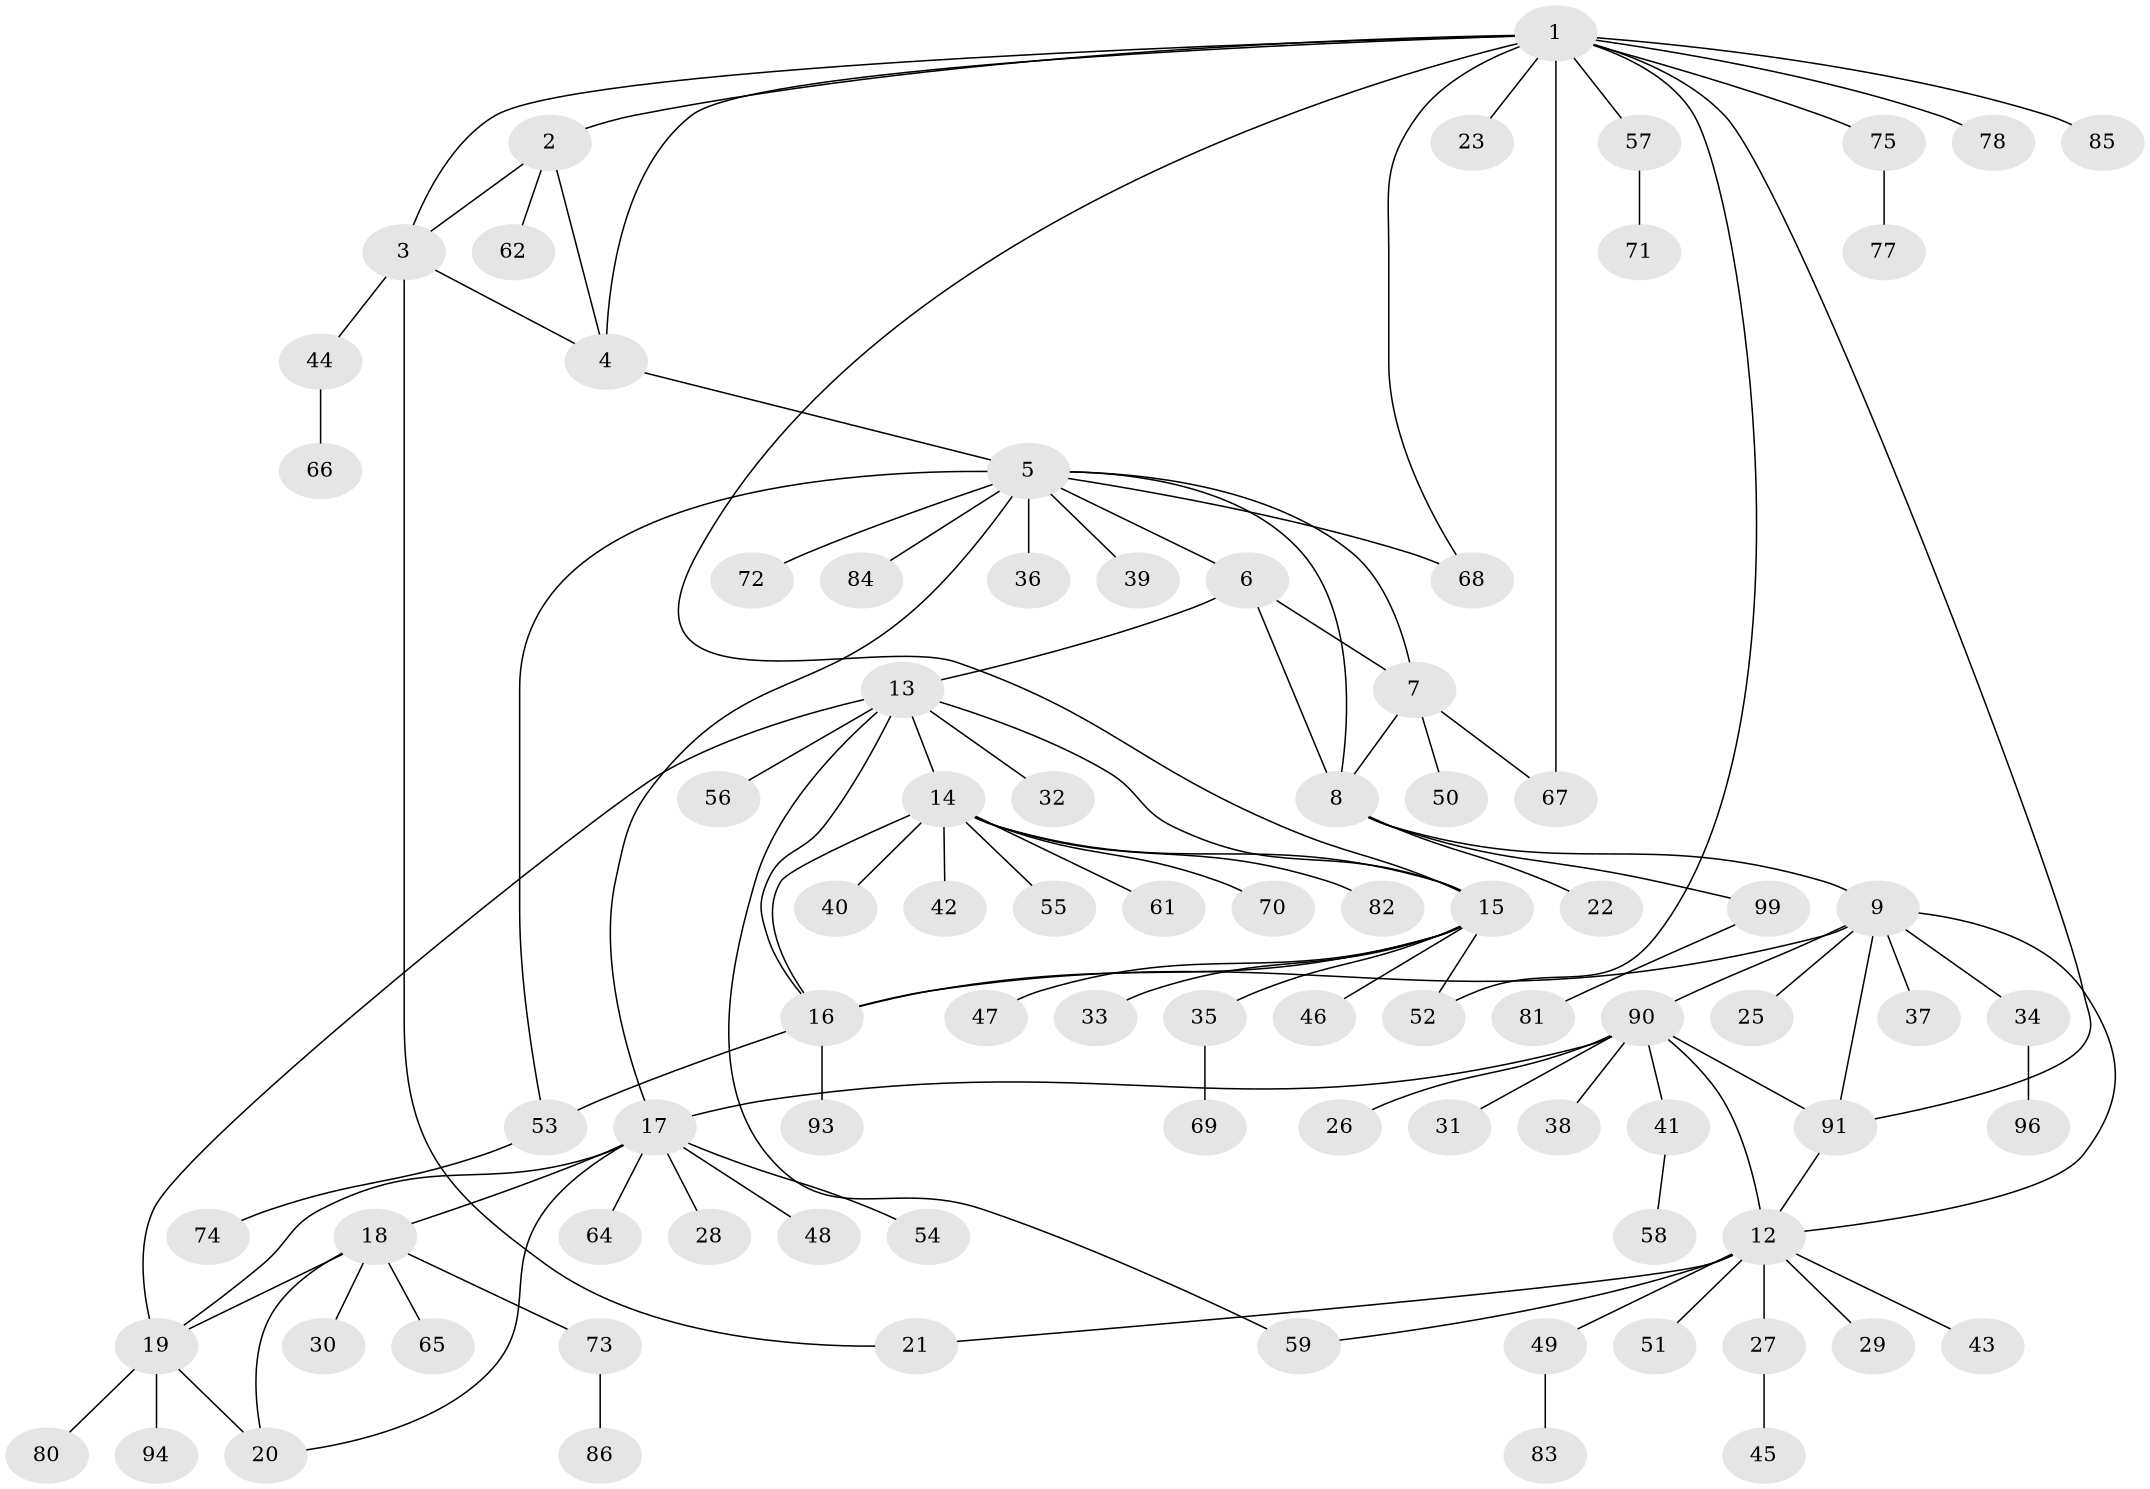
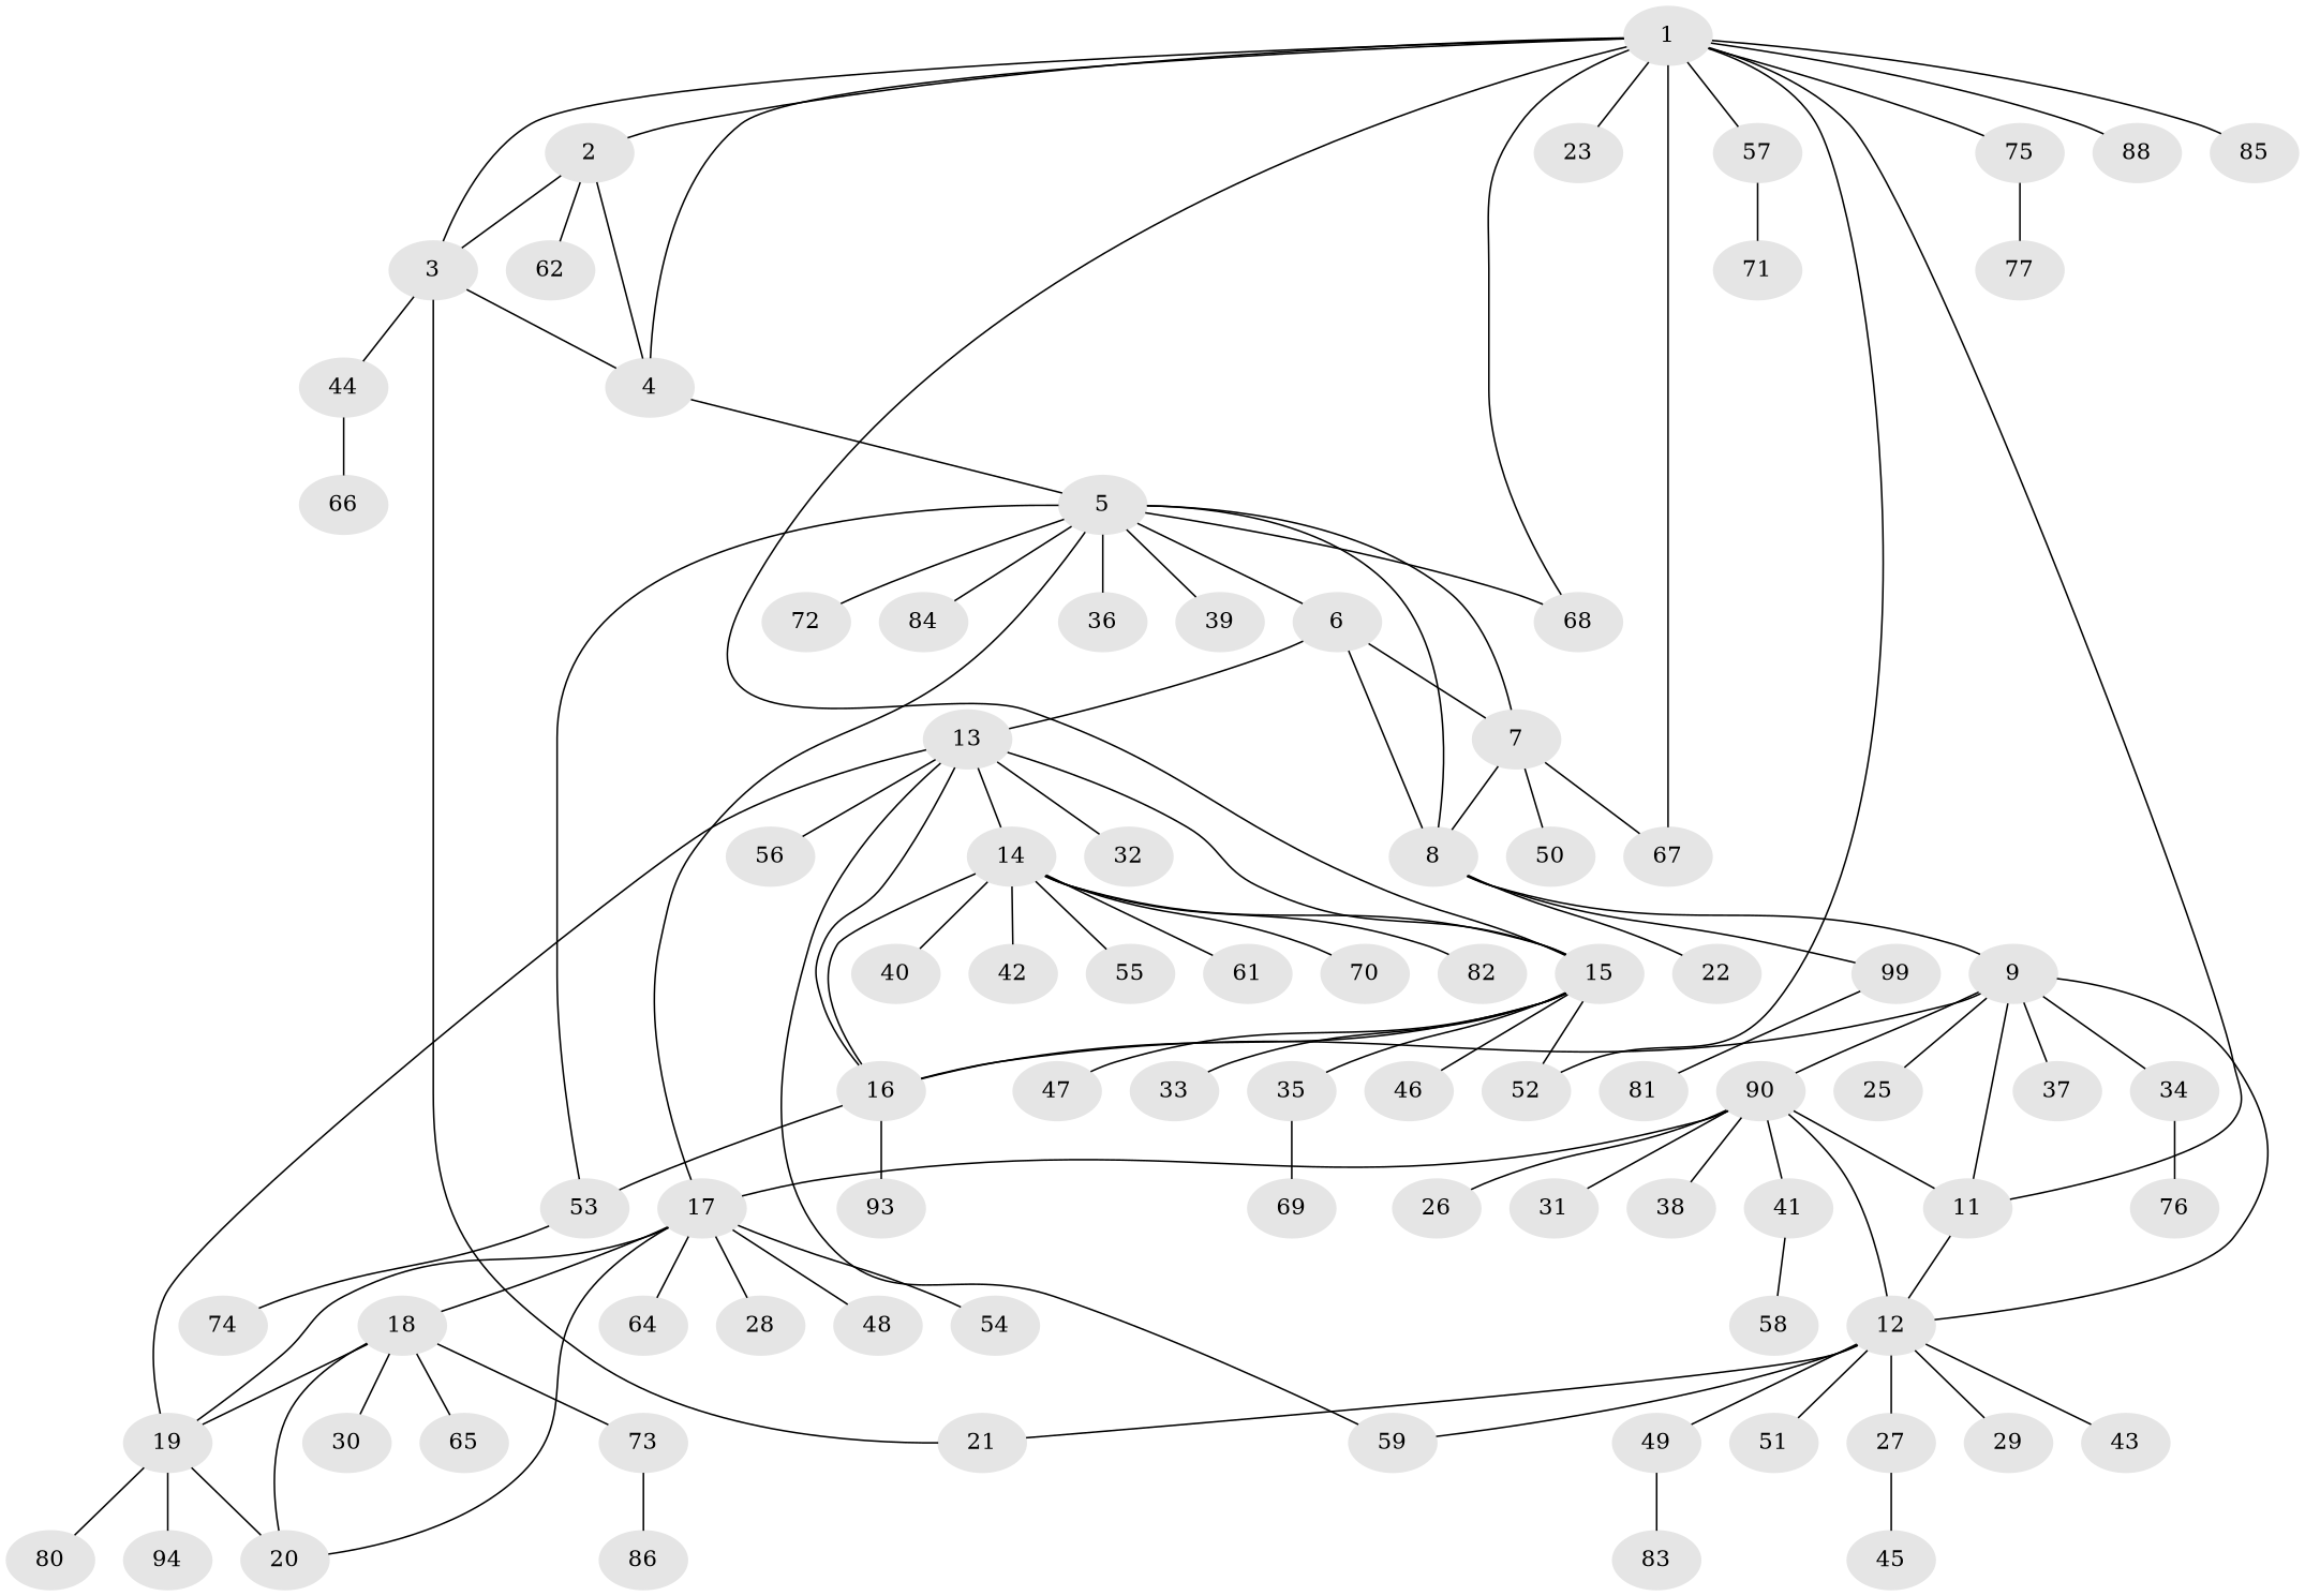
  graph {
    node [color=gray90 style=filled]
    1
    2
    3
    4
-   11 [label=91]
+   11
    15
    23
    52
    57
    67
    68
    75
-   78
+   78 [label=88]
    85
    62
    21
    44
    5
    12
    16
    33
    35
    46
    47
    71
    77
    17
    19
    18
    20
    28
    48
    54
    64
    66
    6
    7
    8
    36
    39
    53
    72
    84
    13
    50
    9
    22
    n48 [label=99]
    74
    59
    14
    32
    56
    n54 [label=90]
    25
    34
    37
    81
    26
    31
    38
    41
    27
    29
    43
    49
    51
    n68 [label=93]
-   76 [label=96]
+   76
    58
    45
    83
    40
    42
    55
    61
    70
    82
    n79 [label=94]
    80
    69
    30
    65
    73
    86
    1 -- 2
    1 -- 3
    1 -- 4
    1 -- 11
    1 -- 15
    1 -- 23
    1 -- 52
    1 -- 57
    1 -- 67
    1 -- 68
    1 -- 75
    1 -- 78
    1 -- 85
    2 -- 3
    2 -- 4
    2 -- 62
    3 -- 4
    3 -- 21
    3 -- 44
    4 -- 5
    11 -- 12
    15 -- 52
    15 -- 16
    15 -- 33
    15 -- 35
    15 -- 46
    15 -- 47
    57 -- 71
    75 -- 77
    44 -- 66
    5 -- 68
    5 -- 17
    5 -- 6
    5 -- 7
    5 -- 8
    5 -- 36
    5 -- 39
    5 -- 53
    5 -- 72
    5 -- 84
    12 -- 21
    12 -- 59
    12 -- 27
    12 -- 29
    12 -- 43
    12 -- 49
    12 -- 51
    16 -- 53
    16 -- n68
    35 -- 69
    17 -- 19
    17 -- 18
    17 -- 20
    17 -- 28
    17 -- 48
    17 -- 54
    17 -- 64
    19 -- 20
    19 -- n79
    19 -- 80
    18 -- 19
    18 -- 20
    18 -- 30
    18 -- 65
    18 -- 73
    6 -- 7
    6 -- 8
    6 -- 13
    7 -- 67
    7 -- 8
    7 -- 50
    8 -- 9
    8 -- 22
    8 -- n48
    53 -- 74
    13 -- 15
    13 -- 16
    13 -- 19
    13 -- 59
    13 -- 14
    13 -- 32
    13 -- 56
    9 -- 11
    9 -- 12
    9 -- 16
    9 -- n54
    9 -- 25
    9 -- 34
    9 -- 37
    n48 -- 81
    14 -- 15
    14 -- 16
    14 -- 40
    14 -- 42
    14 -- 55
    14 -- 61
    14 -- 70
    14 -- 82
    n54 -- 11
    n54 -- 12
    n54 -- 17
    n54 -- 26
    n54 -- 31
    n54 -- 38
    n54 -- 41
    34 -- 76
    41 -- 58
    27 -- 45
    49 -- 83
    73 -- 86
  }
